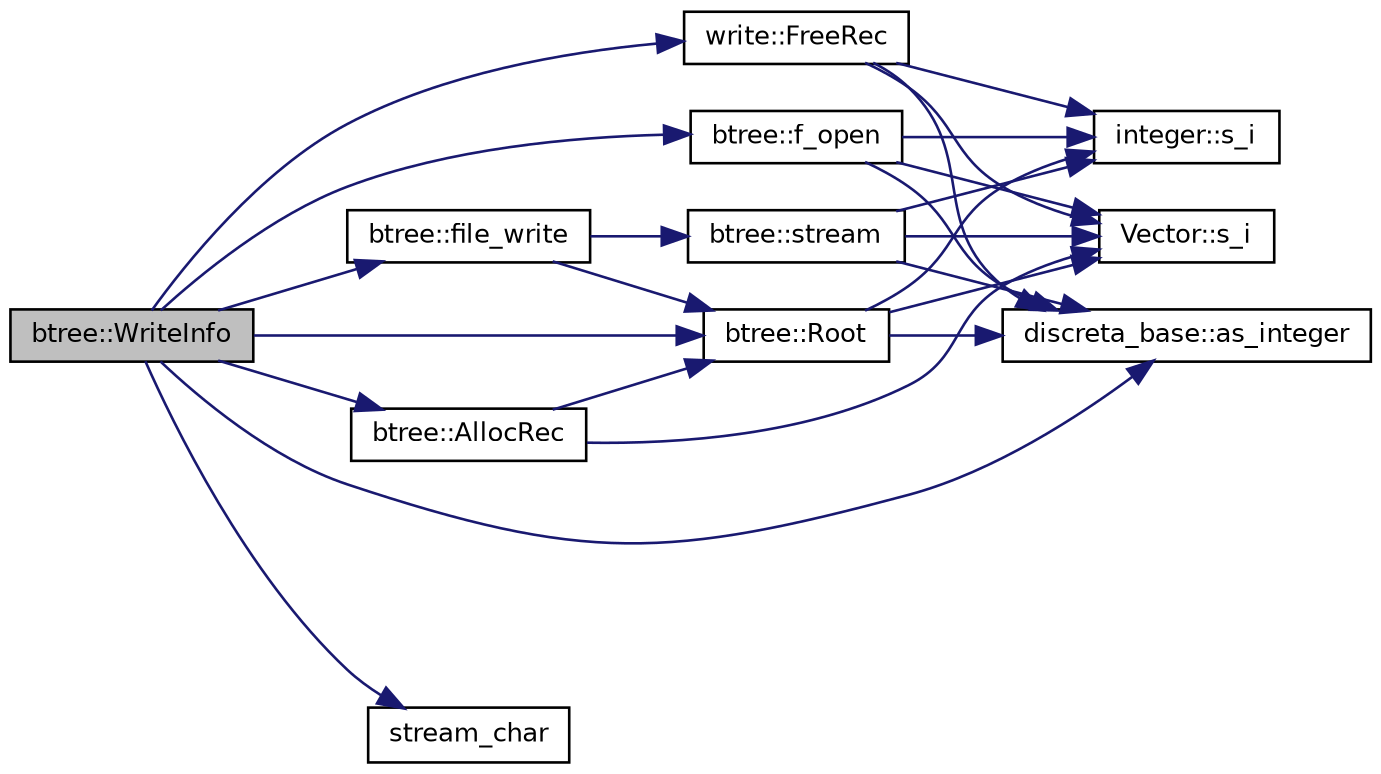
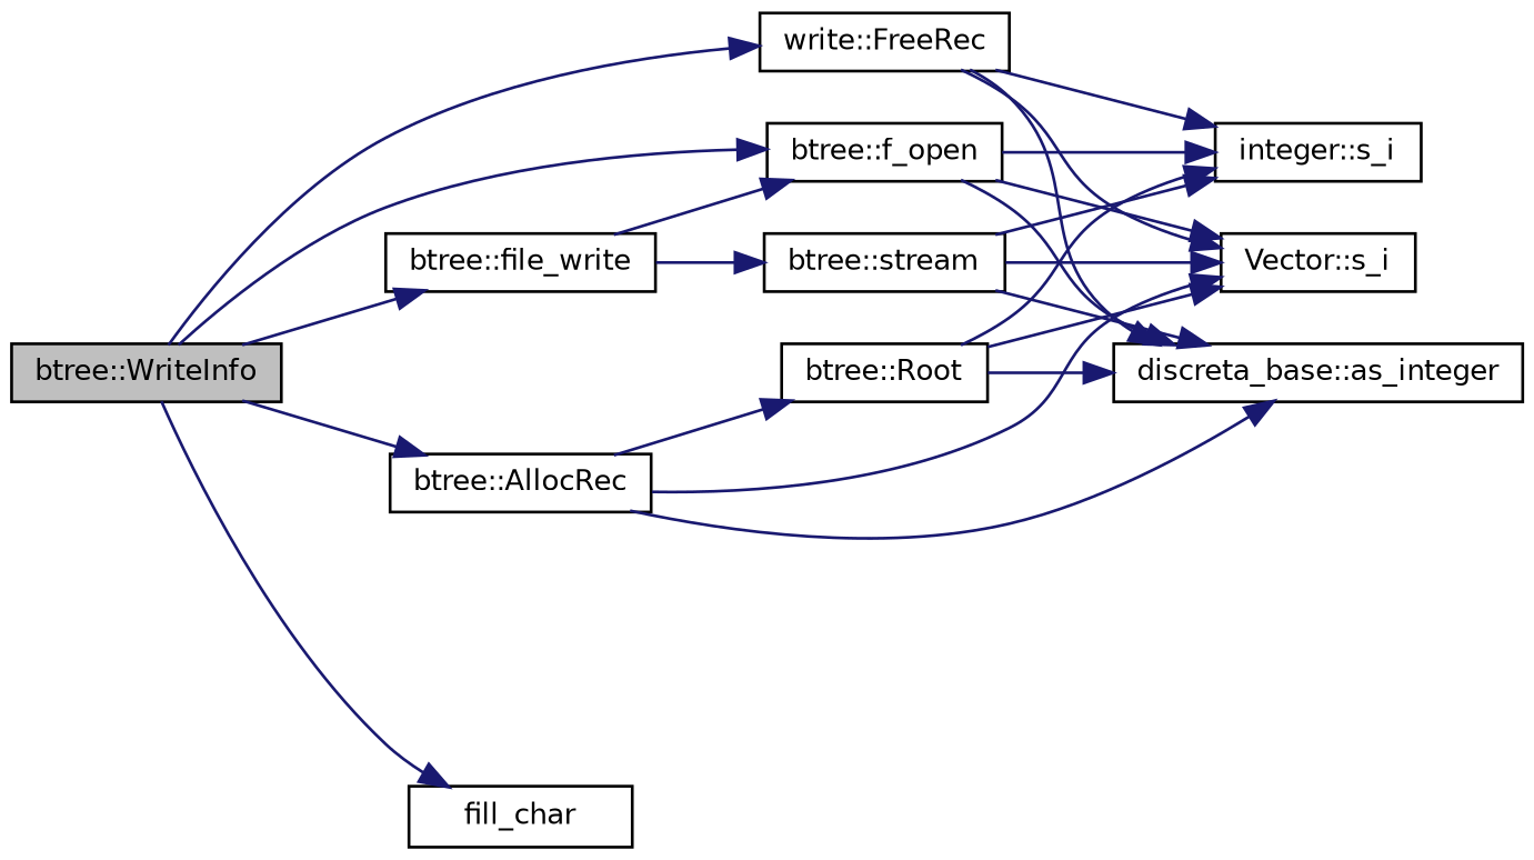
  digraph {
    rankdir=LR
    node [color=black fillcolor=white fontname=Helvetica fontsize=10 shape=record style=filled]
    edge [color=midnightblue fontname=Helvetica fontsize=10 labelfontname=Helvetica labelfontsize=10 style=solid]
    n1 [fillcolor=grey75 fontcolor=black height=0.2 label="btree::WriteInfo" width=0.4]
    n2 [height=0.2 label="btree::f_open" width=0.4]
-   n3 [height=0.2 label=stream_char width=0.4]
+   n3 [height=0.2 label=fill_char width=0.4]
    n4 [height=0.2 label="btree::AllocRec" width=0.4]
    n5 [height=0.2 label="write::FreeRec" width=0.4]
    n6 [height=0.2 label="btree::Root" width=0.4]
    n7 [height=0.2 label="btree::file_write" width=0.4]
    n8 [height=0.2 label="Vector::s_i" width=0.4]
    n9 [height=0.2 label="discreta_base::as_integer" width=0.4]
    n10 [height=0.2 label="integer::s_i" width=0.4]
    n11 [height=0.2 label="btree::stream" width=0.4]
    n1 -> n2
    n1 -> n3
    n1 -> n4
    n1 -> n5
-   n1 -> n6
    n1 -> n7
    n2 -> n8
    n2 -> n9
    n2 -> n10
    n4 -> n6
    n4 -> n8
-   n1 -> n9
+   n4 -> n9
    n5 -> n8
    n5 -> n9
    n5 -> n10
    n6 -> n8
    n6 -> n9
    n6 -> n10
-   n7 -> n6
+   n7 -> n2
    n7 -> n11
    n11 -> n8
    n11 -> n9
    n11 -> n10
  }
